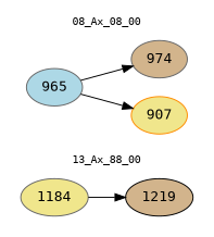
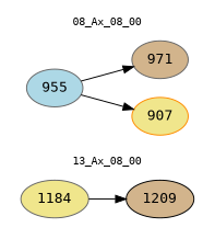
  digraph {
    fontname="DejaVu Sans Mono"
    rankdir=LR
    node [color=gray40 fillcolor=khaki fontname="DejaVu Sans Mono" style=filled]
    edge [color=black fontname="DejaVu Sans Mono"]
    n1 [label=1184]
-   n2 [color=black fillcolor=tan label=1219]
-   n3 [fillcolor=lightblue label=965]
+   n2 [color=black fillcolor=tan label=1209]
+   n3 [fillcolor=lightblue label=955]
    n4 [color=darkorange label=907]
-   n5 [fillcolor=tan label=974]
+   n5 [fillcolor=tan label=971]
    subgraph cluster_1 {
      color=white
      fontsize=10
-     label="13_Ax_88_00"
+     label="13_Ax_08_00"
      n1
      n2
    }
    subgraph cluster_2 {
      color=white
      fontsize=10
      label="08_Ax_08_00"
      n3
      n4
      n5
    }
    n1 -> n2
    n3 -> n4
    n3 -> n5
  }
